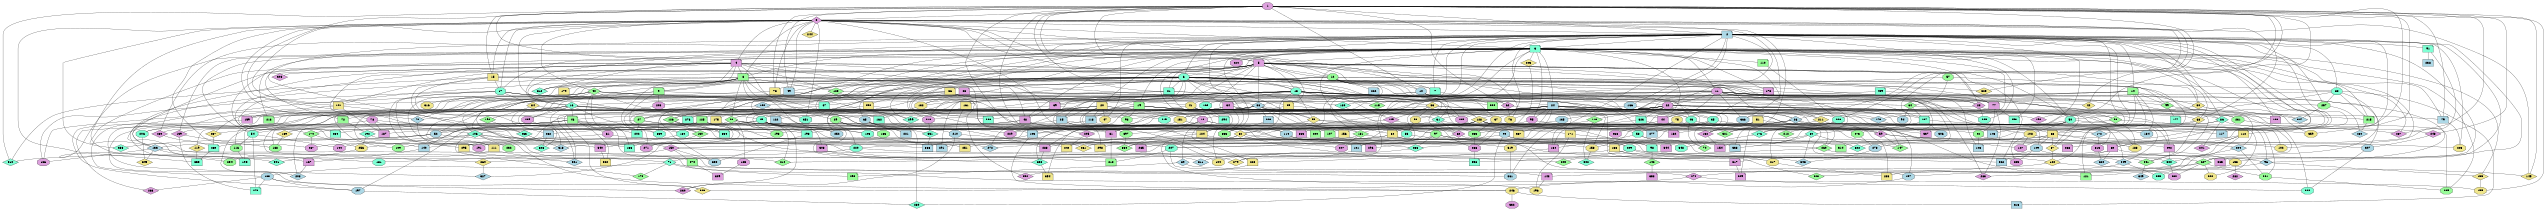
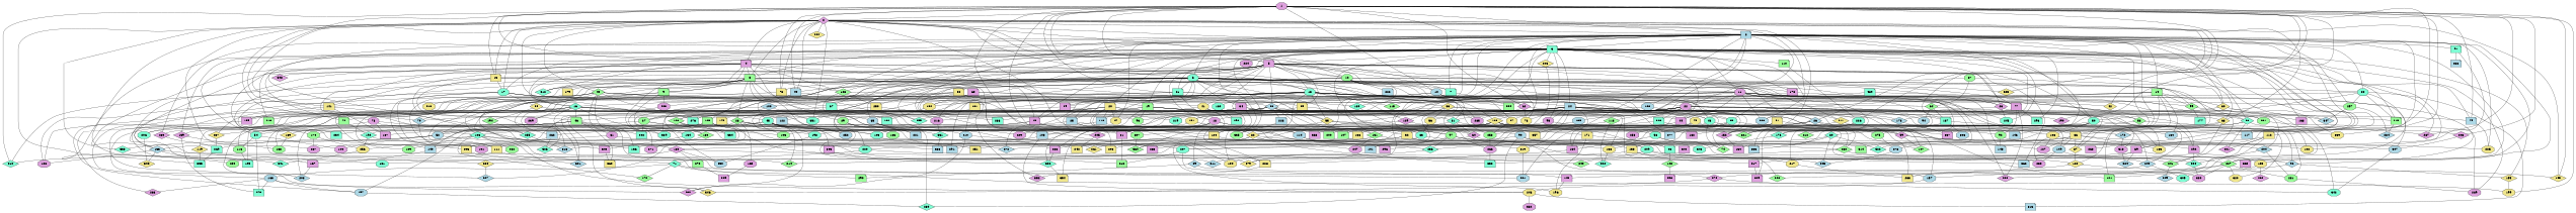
  graph {
    node [fillcolor=plum shape=note style=filled]
    0 [shape=diamond]
    2 [fillcolor=lightblue]
    3 [fillcolor=aquamarine]
    4
    5
    6 [fillcolor=aquamarine shape=octagon]
    8 [fillcolor=palegreen]
    12 [fillcolor=palegreen shape=octagon]
    15 [fillcolor=khaki]
    17 [fillcolor=aquamarine shape=octagon]
    26 [fillcolor=lightblue shape=diamond]
    40 [fillcolor=palegreen shape=diamond]
    49 [fillcolor=lightblue]
    68 [fillcolor=khaki shape=diamond]
    71 [fillcolor=aquamarine shape=diamond]
    73 [fillcolor=khaki]
    76 [fillcolor=khaki shape=octagon]
    141 [fillcolor=khaki]
    145 [fillcolor=khaki shape=diamond]
    152 [shape=diamond]
    200 [fillcolor=palegreen]
    226 [fillcolor=aquamarine shape=octagon]
    244 [fillcolor=khaki shape=diamond]
    251 [fillcolor=khaki]
    267 [shape=octagon]
    276 [fillcolor=aquamarine]
    338 [fillcolor=aquamarine shape=diamond]
    351 [fillcolor=aquamarine shape=octagon]
    355 [fillcolor=aquamarine]
    366 [fillcolor=lightblue shape=octagon]
    69
    7 [fillcolor=aquamarine]
    14 [fillcolor=palegreen]
    16 [fillcolor=aquamarine shape=diamond]
    22 [shape=octagon]
    30 [fillcolor=khaki shape=diamond]
    47 [fillcolor=khaki shape=octagon]
    66 [fillcolor=khaki]
    86 [fillcolor=aquamarine shape=diamond]
    88 [fillcolor=aquamarine shape=octagon]
    91 [fillcolor=aquamarine]
    104 [fillcolor=khaki shape=octagon]
    112 [fillcolor=khaki]
    124 [fillcolor=khaki]
    128 [fillcolor=khaki shape=diamond]
    131 [fillcolor=palegreen shape=diamond]
    150 [shape=diamond]
    153 [fillcolor=khaki shape=octagon]
    166 [fillcolor=lightblue shape=octagon]
    168
    180 [fillcolor=aquamarine shape=diamond]
    182
    216 [shape=octagon]
    225 [fillcolor=khaki shape=octagon]
    227 [fillcolor=palegreen shape=diamond]
    245 [fillcolor=aquamarine shape=octagon]
    257 [fillcolor=palegreen shape=octagon]
    259 [shape=diamond]
    266 [shape=octagon]
    275 [fillcolor=palegreen shape=octagon]
    278 [fillcolor=lightblue shape=octagon]
    285 [shape=octagon]
    286 [fillcolor=aquamarine]
    312 [fillcolor=aquamarine shape=diamond]
    359 [fillcolor=khaki shape=octagon]
    365
    21 [fillcolor=aquamarine]
    79 [fillcolor=lightblue]
    287 [shape=diamond]
    11 [shape=octagon]
    18 [shape=octagon]
    19 [fillcolor=palegreen]
    20 [fillcolor=khaki]
    23 [shape=diamond]
    24 [fillcolor=lightblue]
    32 [fillcolor=khaki]
    35 [fillcolor=aquamarine shape=octagon]
    45 [fillcolor=aquamarine shape=octagon]
    48
    50 [fillcolor=aquamarine shape=octagon]
    54 [fillcolor=aquamarine shape=octagon]
    67 [fillcolor=aquamarine]
    83 [fillcolor=aquamarine shape=octagon]
    95 [shape=octagon]
    102 [fillcolor=khaki shape=octagon]
    110 [fillcolor=palegreen]
    120 [fillcolor=khaki shape=diamond]
    123 [fillcolor=palegreen shape=diamond]
    132 [fillcolor=khaki shape=octagon]
    139 [shape=diamond]
    155 [fillcolor=khaki shape=diamond]
    172 [fillcolor=lightblue shape=diamond]
    173 [fillcolor=lightblue shape=diamond]
    178
    213 [fillcolor=palegreen]
    215 [fillcolor=palegreen]
    220 [fillcolor=aquamarine shape=octagon]
    224 [shape=octagon]
    243 [fillcolor=khaki shape=diamond]
    254 [fillcolor=palegreen shape=octagon]
    268
    279 [fillcolor=khaki shape=diamond]
-   289 [fillcolor=palegreen shape=octagon]
+   289 [shape=octagon]
    293 [fillcolor=aquamarine]
    299 [fillcolor=aquamarine shape=diamond]
    340
    347 [fillcolor=lightblue shape=diamond]
    361 [fillcolor=lightblue shape=octagon]
    9 [fillcolor=palegreen]
    13 [fillcolor=aquamarine shape=octagon]
    29 [fillcolor=palegreen shape=octagon]
    39
    72 [fillcolor=palegreen]
    78 [shape=octagon]
    133 [fillcolor=lightblue shape=diamond]
    181 [fillcolor=aquamarine shape=octagon]
    253 [fillcolor=palegreen shape=octagon]
    308 [shape=diamond]
    10 [fillcolor=lightblue shape=octagon]
    25 [fillcolor=lightblue]
    27 [fillcolor=palegreen shape=octagon]
    28 [fillcolor=palegreen shape=diamond]
    38 [fillcolor=lightblue shape=diamond]
    41 [fillcolor=khaki shape=octagon]
    43 [fillcolor=aquamarine shape=octagon]
    77
    85 [fillcolor=khaki]
    118 [fillcolor=lightblue]
    167
-   174 [fillcolor=palegreen shape=diamond]
+   174 [fillcolor=palegreen shape=octagon]
    203 [shape=octagon]
    211 [fillcolor=khaki shape=diamond]
    362 [fillcolor=lightblue]
    70 [fillcolor=lightblue shape=diamond]
    33 [fillcolor=khaki shape=diamond]
    34
    53 [fillcolor=palegreen shape=diamond]
    55 [fillcolor=khaki shape=diamond]
    65 [fillcolor=lightblue shape=octagon]
    80 [fillcolor=aquamarine shape=diamond]
    87 [fillcolor=khaki shape=diamond]
    97 [fillcolor=palegreen shape=octagon]
    103 [fillcolor=lightblue]
    111 [fillcolor=khaki]
    126 [fillcolor=palegreen shape=diamond]
    134 [fillcolor=aquamarine shape=octagon]
    148 [fillcolor=lightblue]
    239 [shape=octagon]
    255 [fillcolor=aquamarine shape=diamond]
    272 [fillcolor=lightblue shape=diamond]
    277 [fillcolor=lightblue]
    291 [fillcolor=lightblue]
    179 [fillcolor=khaki]
    195 [fillcolor=aquamarine]
    229 [shape=octagon]
    234 [fillcolor=aquamarine]
    283 [shape=diamond]
    336 [fillcolor=aquamarine shape=diamond]
    339 [fillcolor=aquamarine shape=octagon]
    325 [fillcolor=khaki shape=diamond]
    31 [fillcolor=aquamarine shape=diamond]
    99 [fillcolor=palegreen shape=diamond]
    36 [fillcolor=khaki]
    60 [shape=diamond]
    82 [fillcolor=khaki shape=diamond]
    222 [fillcolor=lightblue]
    250 [fillcolor=khaki]
    310 [fillcolor=aquamarine shape=diamond]
    46 [fillcolor=palegreen]
    63
    84 [fillcolor=khaki shape=diamond]
    162 [fillcolor=aquamarine]
    186 [shape=octagon]
    191 [shape=octagon]
    295 [fillcolor=khaki]
    156 [fillcolor=khaki]
    59 [shape=diamond]
    249 [fillcolor=lightblue shape=diamond]
    321 [fillcolor=palegreen shape=diamond]
    n180 [fillcolor=palegreen label=697 shape=octagon]
    106 [fillcolor=aquamarine shape=diamond]
    136 [fillcolor=aquamarine]
    159
    237 [fillcolor=khaki shape=diamond]
    271 [shape=octagon]
    125 [fillcolor=palegreen]
    318 [fillcolor=lightblue shape=diamond]
    241 [fillcolor=palegreen shape=diamond]
    121 [fillcolor=palegreen]
    163 [fillcolor=lightblue shape=octagon]
    170 [fillcolor=palegreen shape=diamond]
    290 [fillcolor=palegreen]
    236 [fillcolor=aquamarine shape=diamond]
    261 [fillcolor=khaki shape=diamond]
    187
    197 [fillcolor=lightblue shape=octagon]
    154
    333 [fillcolor=lightblue]
    334 [fillcolor=aquamarine]
    1 [shape=octagon]
    42 [fillcolor=khaki shape=diamond]
    62 [shape=diamond]
    117 [fillcolor=lightblue]
    176 [fillcolor=aquamarine shape=diamond]
    190 [shape=diamond]
    199 [fillcolor=khaki shape=octagon]
    228 [fillcolor=khaki]
    248 [shape=diamond]
    37 [fillcolor=khaki shape=octagon]
    140 [fillcolor=lightblue]
    204 [fillcolor=lightblue shape=diamond]
    292
    52 [fillcolor=lightblue shape=octagon]
    89 [fillcolor=lightblue shape=diamond]
    96 [fillcolor=lightblue shape=diamond]
    324 [fillcolor=lightblue shape=diamond]
    348 [fillcolor=aquamarine shape=octagon]
    352 [shape=diamond]
    307 [fillcolor=lightblue shape=octagon]
    364 [fillcolor=palegreen shape=diamond]
    304 [fillcolor=palegreen]
    44
    184 [fillcolor=lightblue shape=octagon]
    337
    301 [fillcolor=lightblue shape=diamond]
    81
    105 [fillcolor=aquamarine shape=octagon]
    116 [fillcolor=palegreen shape=octagon]
    127 [shape=octagon]
    346 [fillcolor=khaki shape=diamond]
    151 [fillcolor=khaki shape=octagon]
    93 [fillcolor=palegreen shape=octagon]
    94 [fillcolor=lightblue shape=octagon]
    113 [fillcolor=palegreen shape=diamond]
    135 [fillcolor=lightblue shape=octagon]
    146 [fillcolor=lightblue]
    147 [fillcolor=palegreen shape=diamond]
    157 [fillcolor=lightblue shape=octagon]
    175 [fillcolor=khaki]
    219 [fillcolor=aquamarine shape=octagon]
    240 [fillcolor=palegreen shape=diamond]
    319 [fillcolor=khaki shape=octagon]
    323 [fillcolor=aquamarine]
    356 [fillcolor=lightblue]
    149 [fillcolor=lightblue shape=octagon]
    183 [fillcolor=khaki shape=octagon]
    201 [shape=diamond]
    164
    315 [fillcolor=lightblue]
    238 [fillcolor=lightblue]
    314 [fillcolor=palegreen]
    233 [fillcolor=khaki]
    305 [fillcolor=aquamarine shape=octagon]
    193 [fillcolor=palegreen shape=octagon]
    260 [fillcolor=palegreen shape=diamond]
    247 [shape=octagon]
    270 [fillcolor=palegreen]
    350 [fillcolor=lightblue shape=octagon]
    282 [shape=diamond]
    231 [fillcolor=palegreen shape=octagon]
    331 [fillcolor=aquamarine shape=diamond]
    320 [fillcolor=khaki shape=octagon]
    330 [shape=octagon]
    281 [fillcolor=palegreen shape=octagon]
    274 [shape=diamond]
    284 [fillcolor=lightblue shape=diamond]
    269 [fillcolor=aquamarine]
    358 [fillcolor=aquamarine]
    343 [fillcolor=lightblue shape=diamond]
    357 [fillcolor=khaki]
    137 [fillcolor=aquamarine]
    322 [fillcolor=aquamarine shape=diamond]
    329
    354 [fillcolor=khaki]
    158 [fillcolor=khaki shape=octagon]
    313 [shape=octagon]
    101 [fillcolor=lightblue]
    114 [fillcolor=lightblue shape=octagon]
    208 [fillcolor=lightblue shape=diamond]
    56 [fillcolor=khaki shape=octagon]
    75 [fillcolor=khaki shape=octagon]
    122 [fillcolor=lightblue]
    265
    214 [fillcolor=palegreen shape=diamond]
    242 [fillcolor=khaki]
    58 [fillcolor=aquamarine shape=octagon]
-   198 [fillcolor=aquamarine]
+   198 [fillcolor=aquamarine shape=octagon]
    252 [fillcolor=lightblue shape=octagon]
    192 [fillcolor=aquamarine shape=diamond]
    210 [fillcolor=lightblue shape=octagon]
    303
    317
    256 [fillcolor=khaki shape=octagon]
    363
    108 [fillcolor=khaki shape=octagon]
    217 [fillcolor=khaki shape=octagon]
    144 [shape=octagon]
    273 [fillcolor=aquamarine]
    207 [fillcolor=aquamarine shape=octagon]
    138 [fillcolor=khaki]
    194 [fillcolor=palegreen shape=diamond]
    205 [shape=diamond]
    143
    188 [fillcolor=palegreen shape=octagon]
    296
    360 [fillcolor=khaki]
    262 [fillcolor=lightblue]
    109 [fillcolor=palegreen shape=octagon]
    115 [fillcolor=palegreen shape=diamond]
    129 [shape=diamond]
    160 [fillcolor=aquamarine shape=octagon]
    161 [fillcolor=khaki]
    230 [shape=diamond]
    335 [fillcolor=palegreen shape=octagon]
    342 [fillcolor=aquamarine shape=octagon]
    185 [fillcolor=palegreen shape=octagon]
    221 [fillcolor=lightblue]
    206 [fillcolor=aquamarine shape=octagon]
    264 [fillcolor=khaki shape=diamond]
    341 [fillcolor=aquamarine shape=diamond]
    345 [fillcolor=khaki shape=diamond]
    298 [fillcolor=khaki]
    202 [fillcolor=aquamarine]
    165 [shape=octagon]
    235 [shape=octagon]
    90 [fillcolor=lightblue shape=octagon]
    107 [fillcolor=palegreen]
    223 [fillcolor=lightblue]
    294 [fillcolor=aquamarine]
    74 [fillcolor=palegreen shape=diamond]
    92 [fillcolor=palegreen shape=octagon]
    119 [fillcolor=khaki shape=diamond]
    328 [fillcolor=palegreen shape=diamond]
    212 [fillcolor=palegreen shape=diamond]
    280 [fillcolor=aquamarine shape=diamond]
    288
    98 [fillcolor=aquamarine]
    246 [fillcolor=khaki shape=octagon]
    130 [fillcolor=palegreen shape=diamond]
    326 [fillcolor=aquamarine shape=diamond]
    316 [fillcolor=khaki shape=octagon]
    309
    300 [fillcolor=aquamarine shape=diamond]
    177 [fillcolor=aquamarine]
    306 [fillcolor=lightblue shape=octagon]
    171 [fillcolor=khaki]
    64 [fillcolor=palegreen shape=diamond]
    100 [fillcolor=lightblue shape=diamond]
    196 [fillcolor=khaki shape=octagon]
    327 [fillcolor=lightblue shape=diamond]
    302 [fillcolor=aquamarine shape=diamond]
    61 [shape=octagon]
    169 [fillcolor=khaki shape=diamond]
    218 [fillcolor=palegreen]
    263 [shape=diamond]
    349 [fillcolor=lightblue shape=diamond]
    258 [shape=octagon]
    142 [fillcolor=palegreen shape=diamond]
    209 [fillcolor=aquamarine shape=octagon]
    232 [fillcolor=palegreen shape=octagon]
    311 [fillcolor=lightblue shape=diamond]
    51 [fillcolor=khaki]
    57 [fillcolor=palegreen shape=octagon]
    353
    332 [shape=octagon]
    344
    n367 [fillcolor=aquamarine label=489]
    0 -- 2
    0 -- 3
    0 -- 4
    0 -- 5
    0 -- 6
    0 -- 8
    0 -- 12
    0 -- 15
    0 -- 17
    0 -- 26
    0 -- 40
    0 -- 49
    0 -- 68
    0 -- 71
    0 -- 73
    0 -- 76
    0 -- 141
    0 -- 145
    0 -- 152
    0 -- 200
    0 -- 226
    0 -- 244
    0 -- 251
    0 -- 267
    0 -- 276
    0 -- 338
    0 -- 351
    0 -- 355
    0 -- 366
    2 -- 3
    2 -- 6
    2 -- 8
    2 -- 17
    2 -- 69
    2 -- 7
    2 -- 14
    2 -- 16
    2 -- 22
    2 -- 30
    2 -- 47
    2 -- 66
    2 -- 86
    2 -- 88
    2 -- 91
    2 -- 104
    2 -- 112
    2 -- 124
    2 -- 128
    2 -- 131
    2 -- 150
    2 -- 153
    2 -- 166
    2 -- 168
    2 -- 180
    2 -- 182
    2 -- 216
    2 -- 225
    2 -- 227
    2 -- 245
    2 -- 257
    2 -- 259
    2 -- 266
    2 -- 275
    2 -- 278
    2 -- 285
    2 -- 286
    2 -- 312
    2 -- 359
    2 -- 365
    3 -- 5
    3 -- 68
    3 -- 21
    3 -- 79
    3 -- 287
    3 -- 11
    3 -- 18
    3 -- 19
    3 -- 20
    3 -- 23
    3 -- 24
    3 -- 32
    3 -- 35
    3 -- 45
    3 -- 48
    3 -- 50
    3 -- 54
    3 -- 67
    3 -- 83
    3 -- 95
    3 -- 102
    3 -- 110
    3 -- 120
    3 -- 123
    3 -- 132
    3 -- 139
    3 -- 155
    3 -- 172
    3 -- 173
    3 -- 178
    3 -- 213
    3 -- 215
    3 -- 220
    3 -- 224
    3 -- 243
    3 -- 254
    3 -- 268
    3 -- 279
    3 -- 289
    3 -- 293
    3 -- 299
    3 -- 340
    3 -- 347
    3 -- 361
    4 -- 8
    4 -- 16
    4 -- 104
    4 -- 312
    4 -- 48
    4 -- 123
    4 -- 9
    4 -- 13
    4 -- 29
    4 -- 39
    4 -- 72
    4 -- 78
    4 -- 133
    4 -- 181
    4 -- 253
    4 -- 308
    5 -- 6
    5 -- 12
    5 -- 15
    5 -- 26
    5 -- 141
    5 -- 7
    5 -- 22
    5 -- 30
    5 -- 50
    5 -- 13
    5 -- 10
    5 -- 25
    5 -- 27
    5 -- 28
    5 -- 38
    5 -- 41
    5 -- 43
    5 -- 77
    5 -- 85
    5 -- 118
    5 -- 167
    5 -- 174
    5 -- 203
    5 -- 211
    5 -- 362
    6 -- 49
    6 -- 73
    6 -- 7
    6 -- 128
    6 -- 21
    6 -- 11
    6 -- 23
    6 -- 132
    6 -- 13
    6 -- 27
    6 -- 77
    6 -- 70
    6 -- 33
    6 -- 34
    6 -- 53
    6 -- 55
    6 -- 65
    6 -- 80
    6 -- 87
    6 -- 97
    6 -- 103
    6 -- 111
    6 -- 126
    6 -- 134
    6 -- 148
    6 -- 239
    6 -- 255
    6 -- 272
    6 -- 277
    6 -- 291
    8 -- 40
    8 -- 312
    8 -- 123
    8 -- 178
    8 -- 299
    8 -- 9
    8 -- 28
    8 -- 38
    8 -- 111
    8 -- 179
    8 -- 195
    8 -- 229
    8 -- 234
    8 -- 283
    8 -- 336
    8 -- 339
    12 -- 16
    12 -- 35
    12 -- 325
    12 -- 31
    12 -- 99
    12 -- 36
    12 -- 60
    12 -- 82
    12 -- 222
    12 -- 250
    15 -- 17
    15 -- 86
    15 -- 134
    15 -- 310
    15 -- 46
    15 -- 63
    17 -- 180
    17 -- 19
    17 -- 84
    17 -- 162
    17 -- 186
    17 -- 191
    17 -- 295
    26 -- 152
    26 -- 156
    26 -- 59
    26 -- 249
    26 -- 321
    40 -- 67
    40 -- 133
    40 -- 41
    40 -- 65
    40 -- n180
    40 -- 106
    40 -- 136
    40 -- 159
    40 -- 237
    40 -- 271
    49 -- 285
    49 -- 125
    49 -- 318
    68 -- 134
    68 -- 241
    68 -- 121
    71 -- 361
    71 -- 163
    71 -- 170
    71 -- 290
    73 -- 186
    73 -- 236
    141 -- 261
    141 -- 187
    141 -- 197
    152 -- 154
    226 -- 321
    226 -- 333
    276 -- 334
    69 -- 71
    69 -- 362
    69 -- 96
    69 -- 324
    7 -- 304
    14 -- 30
    14 -- 66
    14 -- 25
    14 -- 99
    14 -- 37
    14 -- 44
    14 -- 184
    14 -- 337
    16 -- 45
    16 -- 239
    16 -- 46
    16 -- 163
    16 -- 334
    16 -- 301
    16 -- 81
    16 -- 105
    16 -- 116
    16 -- 127
    16 -- 346
    22 -- 68
    22 -- 29
    22 -- 211
    22 -- 53
    22 -- 151
    22 -- 93
    22 -- 94
    22 -- 113
    22 -- 135
    22 -- 146
    22 -- 147
    22 -- 157
    22 -- 175
    22 -- 219
    22 -- 240
    22 -- 319
    22 -- 323
    22 -- 356
    30 -- 359
    30 -- 50
    66 -- 150
    66 -- 102
    66 -- 87
    66 -- 140
    66 -- 127
    66 -- 149
    66 -- 183
    86 -- 106
    86 -- 154
    86 -- 248
    86 -- 201
    88 -- 227
    88 -- 257
    88 -- 132
    88 -- 215
    88 -- 164
    88 -- 315
    91 -- 238
    91 -- 314
    112 -- 236
    112 -- 201
    112 -- 233
    112 -- 305
    124 -- 272
    124 -- 154
    128 -- 249
    128 -- 237
    128 -- 187
    128 -- 197
    128 -- 184
    128 -- 183
    128 -- 193
    128 -- 260
    131 -- 318
    131 -- 307
    131 -- 247
    150 -- 181
    150 -- 240
    150 -- 270
    150 -- 350
    153 -- 157
    153 -- 282
    166 -- 339
    166 -- 231
    180 -- 266
    216 -- 331
    227 -- 283
    227 -- 320
    227 -- 330
    227 -- 281
    227 -- 274
    257 -- 347
    257 -- 284
    259 -- 269
    266 -- 358
    275 -- 278
    278 -- 343
    285 -- 357
    21 -- 152
    21 -- 216
    21 -- 62
    21 -- 52
    21 -- 89
    79 -- 225
    11 -- 366
    11 -- 22
    11 -- 18
    11 -- 23
    11 -- 38
    11 -- 77
    11 -- 34
    11 -- 31
    11 -- 99
    11 -- 96
    11 -- 44
    11 -- 151
    11 -- 149
    11 -- 137
    11 -- 322
    11 -- 329
    18 -- 156
    18 -- 364
    18 -- 81
    18 -- 320
    18 -- 354
    19 -- 299
    19 -- 229
    19 -- 31
    19 -- 37
    19 -- 346
    19 -- 93
    19 -- 158
    19 -- 313
    20 -- 47
    20 -- 54
    20 -- 27
    20 -- 118
    20 -- 87
    20 -- 292
    20 -- 101
    20 -- 114
    20 -- 208
    23 -- 245
    23 -- 125
    23 -- 241
    24 -- 26
    24 -- 76
    24 -- 226
    24 -- 216
    24 -- 32
    24 -- 35
    24 -- 95
    24 -- 43
    24 -- 65
    24 -- 103
    24 -- 46
    24 -- 121
    24 -- 231
    24 -- 357
    24 -- 56
    24 -- 75
    24 -- 122
    24 -- 265
    32 -- 120
    32 -- 157
    32 -- 214
    32 -- 242
    35 -- 131
    35 -- 275
    35 -- 277
    35 -- 58
    45 -- 139
    45 -- 114
    45 -- 198
    45 -- 252
    45 -- 192
    45 -- 210
    45 -- 303
    45 -- 317
    48 -- 124
    48 -- 52
    48 -- 256
    48 -- 363
    50 -- 359
    50 -- 54
    50 -- 146
    50 -- 164
    50 -- 108
    50 -- 217
    54 -- 116
    54 -- 144
    54 -- 273
    67 -- 213
    67 -- 247
    83 -- 207
    83 -- 138
    95 -- 147
    95 -- 205
    110 -- 226
    120 -- 145
    120 -- 143
    123 -- 250
    123 -- 352
    123 -- 331
    132 -- 162
    139 -- 273
    139 -- 188
    155 -- 199
    172 -- 313
    173 -- 337
    178 -- 307
    178 -- 364
    215 -- 284
    220 -- 227
    220 -- 310
    243 -- 296
    340 -- 360
    9 -- 85
    9 -- 203
    9 -- 270
    9 -- 198
    9 -- 262
    13 -- 257
    13 -- 24
    13 -- 39
    13 -- 55
    13 -- 42
    13 -- 228
    13 -- 301
    13 -- 137
    13 -- 158
    13 -- 252
    13 -- 108
    13 -- 205
    13 -- 109
    13 -- 115
    13 -- 129
    13 -- 160
    13 -- 161
    13 -- 230
    13 -- 335
    13 -- 342
    29 -- 272
    29 -- 185
    29 -- 221
    39 -- 48
    39 -- 219
    39 -- 206
    72 -- 192
    72 -- 264
    78 -- 106
    78 -- 187
    78 -- 105
    78 -- 188
    133 -- 186
    133 -- 199
    133 -- 341
    133 -- 345
    253 -- 266
    10 -- 39
    10 -- 37
    10 -- 140
    10 -- 204
    10 -- 292
    25 -- 60
    25 -- 81
    25 -- 105
    25 -- 298
    27 -- 259
    27 -- 193
    27 -- 58
    27 -- 202
    28 -- 234
    28 -- 59
    28 -- 193
    28 -- 207
    28 -- 165
    28 -- 235
    38 -- 267
    38 -- 131
    38 -- 72
    38 -- 70
    38 -- 55
    38 -- 195
    38 -- 190
    38 -- 90
    38 -- 107
    38 -- 223
    41 -- 47
    41 -- 43
    41 -- 44
    41 -- 294
    43 -- 66
    43 -- 101
    43 -- 74
    77 -- 366
    77 -- 293
    77 -- 283
    77 -- 92
    85 -- 276
    85 -- 183
    118 -- 172
    118 -- 119
    167 -- 208
    174 -- 267
    174 -- 256
    203 -- 350
    211 -- 291
    211 -- 281
    70 -- 191
    33 -- 86
    33 -- 285
    33 -- 336
    33 -- 247
    33 -- 56
    33 -- 129
    33 -- 328
    34 -- 276
    34 -- 124
    34 -- 45
    34 -- 173
    34 -- 233
    53 -- 102
    53 -- 212
    55 -- 182
    55 -- 97
    55 -- 82
    65 -- 82
    65 -- 221
    65 -- 280
    65 -- 288
    80 -- 333
    80 -- 343
    80 -- 322
    80 -- 207
    87 -- 120
    97 -- 236
    97 -- 260
    97 -- 101
    97 -- 98
    103 -- 111
    103 -- 246
    111 -- 254
    111 -- 214
    126 -- 279
    126 -- 334
    126 -- 130
    134 -- 340
    239 -- 326
    255 -- 318
    179 -- 316
    336 -- 354
    31 -- 103
    31 -- 60
    31 -- 98
    99 -- 215
    99 -- 177
    36 -- 141
    36 -- 173
    36 -- 304
    36 -- 93
    36 -- 214
    36 -- 130
    36 -- 64
    36 -- 100
    60 -- 69
    60 -- 261
    82 -- 251
    82 -- 319
    82 -- 358
    82 -- 196
    250 -- 286
    250 -- 327
    46 -- 339
    46 -- 208
    46 -- 143
    46 -- 360
    46 -- 206
    46 -- 202
    46 -- 61
    46 -- 169
    63 -- 245
    63 -- 67
    63 -- 159
    63 -- 138
    84 -- 122
    84 -- 194
    295 -- 301
    156 -- 314
    156 -- 327
    59 -- 225
    59 -- 268
    59 -- 147
    249 -- 305
    249 -- 328
    n180 -- 364
    106 -- 291
    106 -- 170
    106 -- 269
    106 -- 242
    106 -- 109
    106 -- 246
    106 -- 232
    159 -- 263
    237 -- 269
    125 -- 174
    125 -- 136
    125 -- 140
    125 -- 356
    125 -- 218
    241 -- 349
    163 -- 197
    163 -- 273
    163 -- 230
    163 -- 263
    236 -- 279
    197 -- 280
    1 -- 0
    1 -- 2
    1 -- 4
    1 -- 5
    1 -- 12
    1 -- 15
    1 -- 49
    1 -- 73
    1 -- 145
    1 -- 69
    1 -- 21
    1 -- 79
    1 -- 287
    1 -- 10
    1 -- 70
    1 -- 325
    1 -- 310
    1 -- n180
    1 -- 42
    1 -- 62
    1 -- 117
    1 -- 176
    1 -- 190
    1 -- 199
    1 -- 228
    1 -- 248
    62 -- 76
    62 -- 79
    62 -- 220
    176 -- 348
    228 -- 352
    248 -- 307
    37 -- 253
    37 -- 198
    37 -- 92
    140 -- 167
    204 -- 281
    204 -- 300
    292 -- 300
    52 -- 338
    52 -- 133
    52 -- 136
    52 -- 144
    89 -- 290
    89 -- 330
    96 -- 155
    96 -- 121
    307 -- 342
    44 -- 229
    44 -- 59
    81 -- 218
    105 -- 298
    116 -- 195
    151 -- 262
    151 -- 171
    113 -- n180
    113 -- 302
    135 -- 200
    157 -- 246
    175 -- 271
    319 -- 361
    323 -- 337
    323 -- 363
    149 -- 153
    149 -- 317
    149 -- 235
    164 -- 228
    260 -- 365
    260 -- 358
    270 -- 309
    231 -- 289
    331 -- 356
    281 -- 289
    274 -- 346
    274 -- 342
    269 -- 355
    137 -- 287
    137 -- 176
    137 -- 306
    158 -- 302
    313 -- 324
    101 -- 104
    114 -- 348
    114 -- 296
    56 -- 83
    75 -- 117
    75 -- 107
    75 -- 258
    122 -- 252
    58 -- 362
    58 -- 164
    58 -- 74
    198 -- 350
    192 -- 220
    192 -- 256
    210 -- 265
    210 -- 230
    303 -- 311
    317 -- 329
    256 -- 341
    108 -- 204
    108 -- 127
    108 -- 235
    217 -- 233
    207 -- 274
    207 -- 218
    138 -- 249
    138 -- 217
    138 -- 264
    194 -- 255
    205 -- 242
    143 -- 196
    262 -- 295
    262 -- 326
    129 -- 260
    129 -- 288
    160 -- 294
    161 -- 351
    161 -- 210
    206 -- 345
    264 -- 327
    165 -- 309
    90 -- 333
    90 -- 298
    90 -- 280
    90 -- 209
    107 -- 158
    107 -- 288
    223 -- 335
    92 -- 148
    92 -- 292
    119 -- 355
    288 -- 336
    98 -- 300
    98 -- 142
    246 -- 315
    246 -- 332
    130 -- 271
    300 -- 330
    171 -- 196
    171 -- 344
    64 -- 168
    64 -- 94
    64 -- 137
    100 -- 351
    100 -- 126
    100 -- 159
    61 -- 191
    61 -- 209
    169 -- 188
    142 -- 353
    209 -- 241
    209 -- 343
    209 -- 311
    51 -- 253
    51 -- 52
    51 -- 96
    51 -- 74
    57 -- 88
    57 -- 115
    57 -- 64
    n367 -- 347
    n367 -- 304
  }
